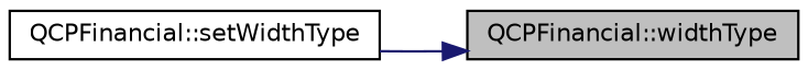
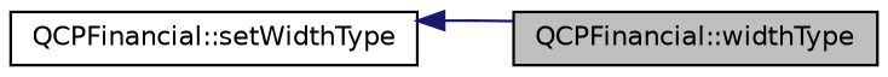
  digraph {
    rankdir=RL
    node [color=black fontname=Helvetica fontsize=10 shape=record style=filled]
    n1 [fillcolor=grey75 fontcolor=black height=0.2 label="QCPFinancial::widthType" width=0.4]
    n2 [fillcolor=white height=0.2 label="QCPFinancial::setWidthType" width=0.4]
-   n1 -> n2 [color=midnightblue dir=back fontname=Helvetica fontsize=10 labelfontname=Helvetica labelfontsize=10 style=solid]
+   n2 -> n1 [color=midnightblue dir=back fontname=Helvetica fontsize=10 labelfontname=Helvetica labelfontsize=10 style=solid]
  }
